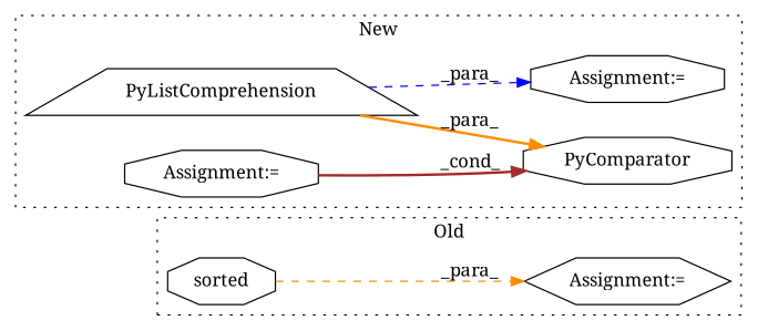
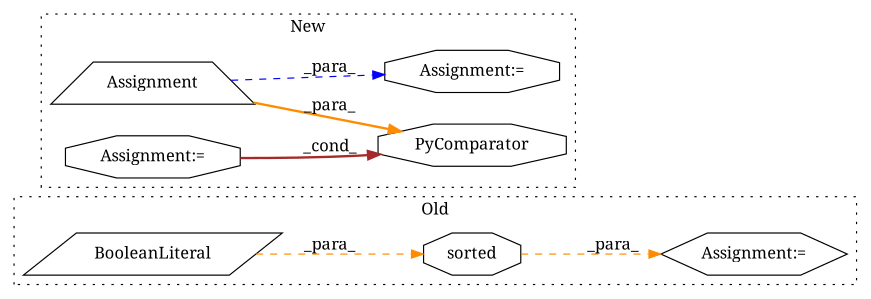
  digraph {
    fontname="Noto Serif"
    rankdir=LR
    node [a=7 fontname="Noto Serif" l=1 shape=octagon]
    edge [color=darkorange fontname="Noto Serif" style=dashed]
    n1 [a=32 l="7,1" label=sorted s="6365,6397"]
    n2 [label="Assignment:=" s=6364 shape=hexagon]
-   n4 [a=109 l=160 label=PyListComprehension s=7665 shape=trapezium]
+   n3 [a=9 l=4 label=BooleanLiteral s=6393 shape=parallelogram]
+   n4 [a=109 l=160 label=Assignment s=7665 shape=trapezium]
    n5 [label="Assignment:=" s=7581]
    n6 [a=113 l=45 label=PyComparator s=7767]
    n7 [l=17 label="Assignment:=" s=7648]
    subgraph cluster_1 {
      label=Old
      style=dotted
      n1
      n2
+     n3
    }
    subgraph cluster_2 {
      label=New
      style=dotted
      n4
      n5
      n6
      n7
    }
    n1 -> n2 [label=_para_]
+   n3 -> n1 [label=_para_]
    n4 -> n6 [label=_para_ style=bold]
    n4 -> n7 [color=blue label=_para_]
    n5 -> n6 [color=brown label=_cond_ style=bold]
  }
